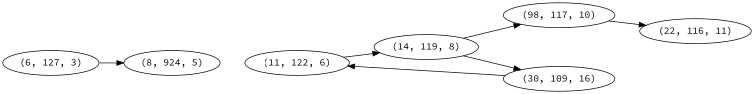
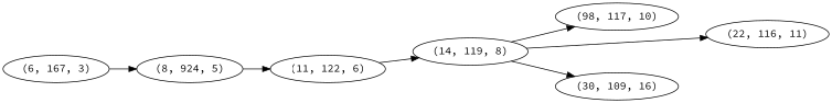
  digraph {
    fontname="Source Code Pro"
    rankdir=LR
    node [fontname="Source Code Pro"]
    edge [fontname="Source Code Pro"]
    n1 [label="(8, 924, 5)"]
-   "(6, 127, 3)"
+   "(6, 127, 3)" [label="(6, 167, 3)"]
    "(11, 122, 6)"
    "(14, 119, 8)"
    n5 [label="(98, 117, 10)"]
    "(30, 109, 16)"
    "(22, 116, 11)"
-   "(30, 109, 16)" -> "(11, 122, 6)"
+   n1 -> "(11, 122, 6)"
    "(6, 127, 3)" -> n1
    "(11, 122, 6)" -> "(14, 119, 8)"
    "(14, 119, 8)" -> n5
    "(14, 119, 8)" -> "(30, 109, 16)"
-   n5 -> "(22, 116, 11)"
+   "(14, 119, 8)" -> "(22, 116, 11)"
  }
